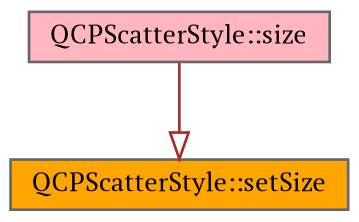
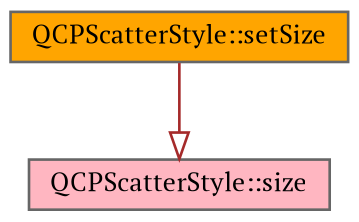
  digraph {
    rankdir=TB
    fontname="PT Serif"
    node [color=gray40 fontname="PT Serif" fontsize=10 shape=record style=filled]
    n1 [fillcolor=orange fontcolor=black height=0.2 label="QCPScatterStyle::setSize" width=0.4]
    n2 [fillcolor=lightpink height=0.2 label="QCPScatterStyle::size" width=0.4]
-   n2 -> n1 [color=brown fontname="PT Serif" fontsize=10 labelfontname=Helvetica labelfontsize=10 style=solid arrowhead=onormal]
+   n1 -> n2 [color=brown fontname="PT Serif" fontsize=10 labelfontname=Helvetica labelfontsize=10 style=solid arrowhead=onormal]
  }
